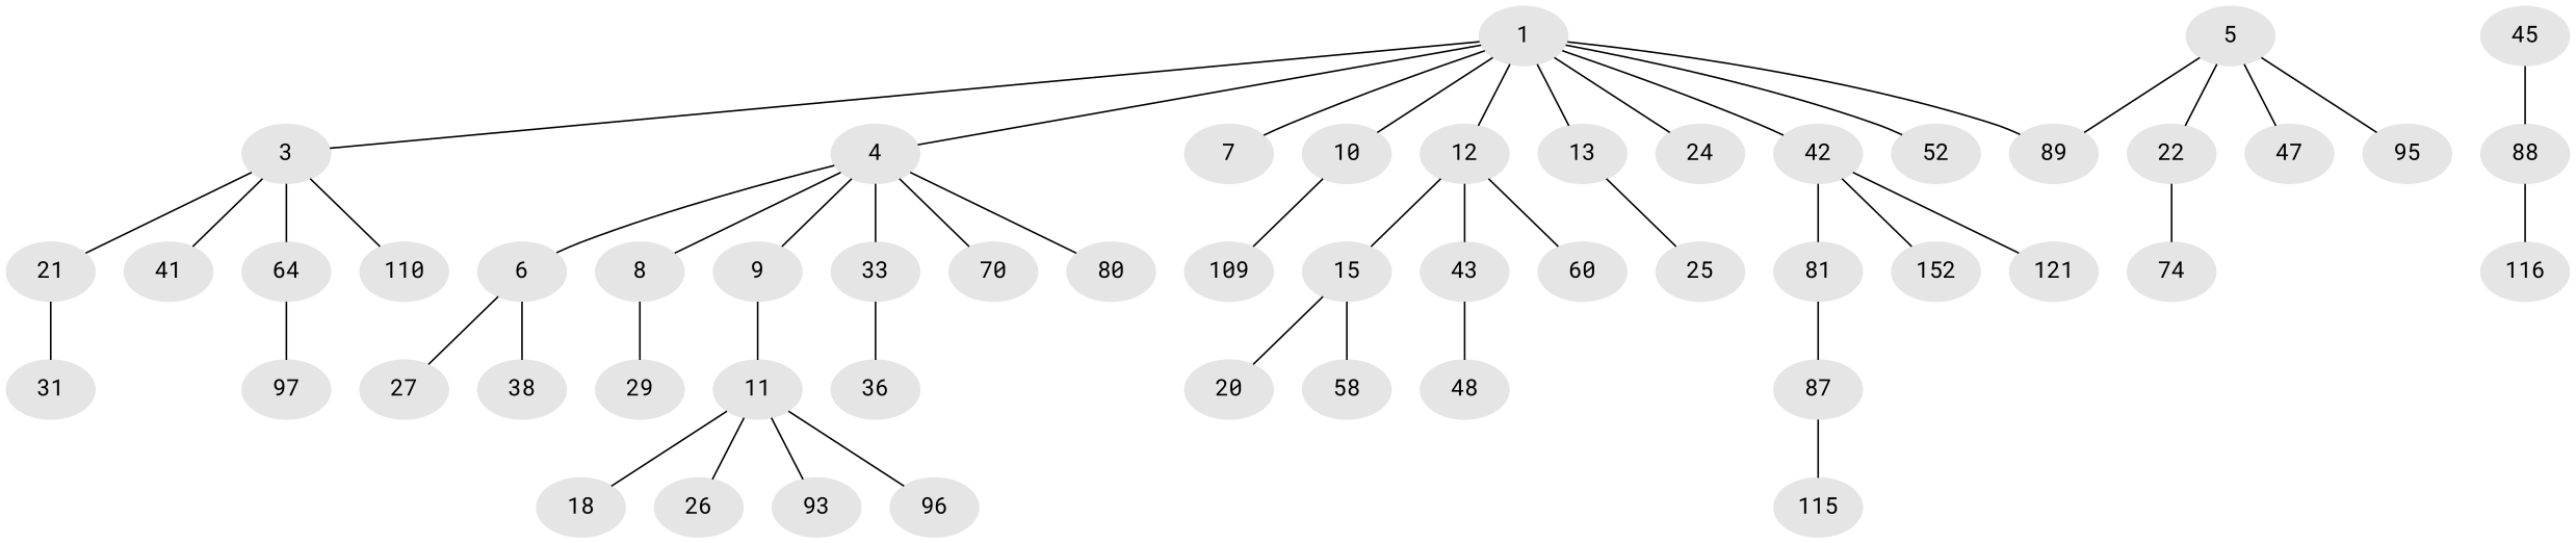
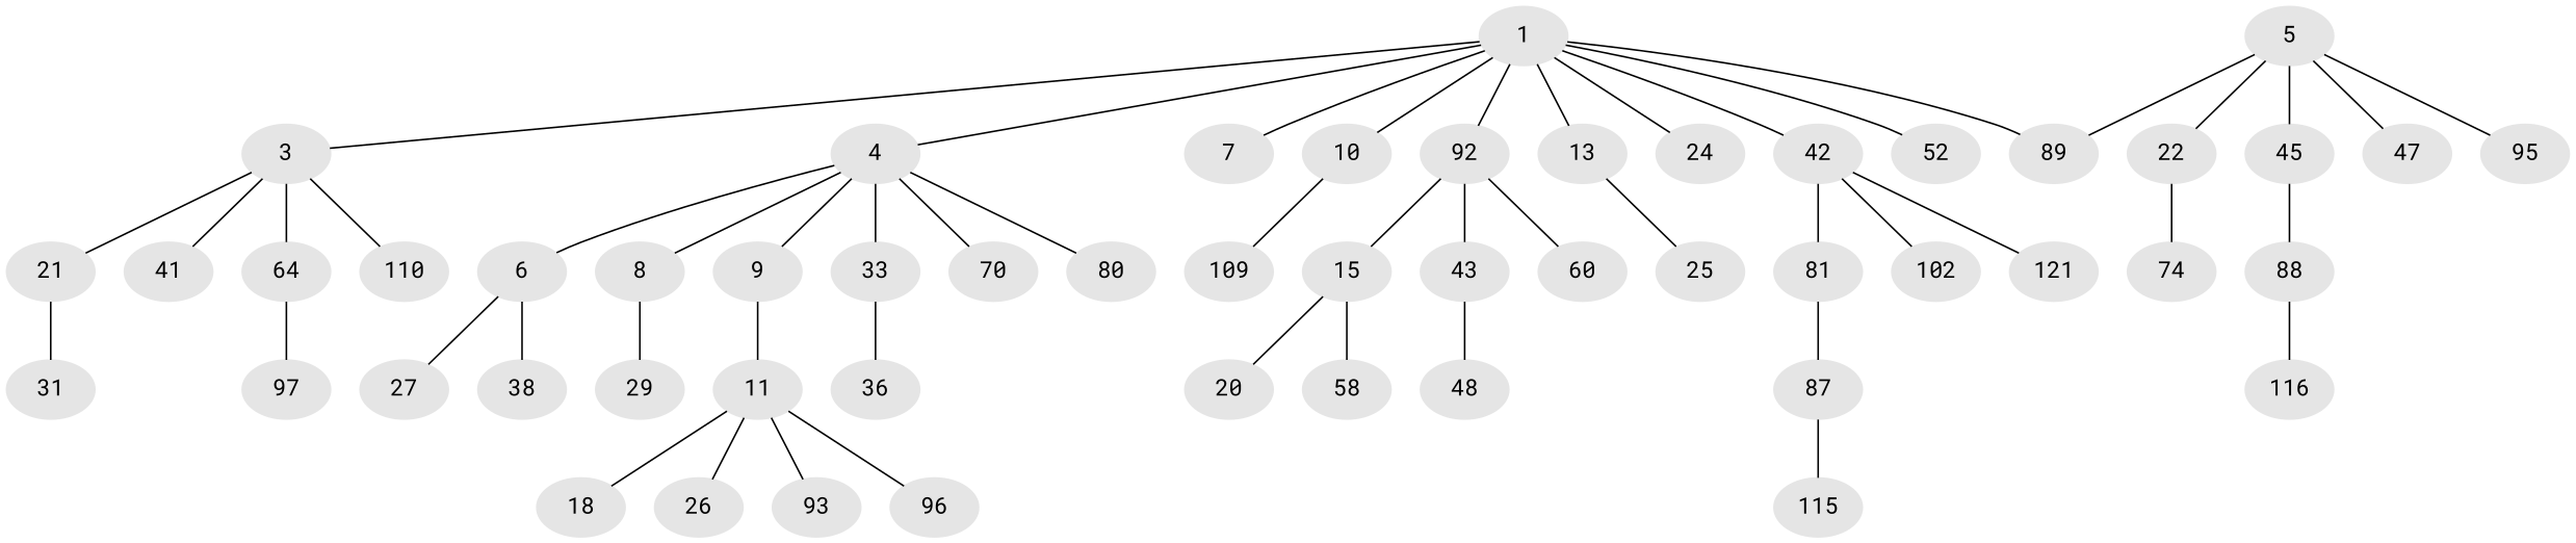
  graph {
    fontname="Roboto Mono"
    node [color=gray90 fontname="Roboto Mono" style=filled]
    edge [fontname="Roboto Mono"]
    1 [super="+2"]
    3
    4
    7 [super="+66"]
    10
-   12 [super="+23"]
+   12 [super="+23" label=92]
    13 [super="+17"]
    24 [super="+78+68+54+65"]
    42 [super="+49+84"]
    52
    89 [super="+94+108"]
    21 [super="+132+99+57"]
    41 [super="+83+128+73"]
    64
    110
    6 [super="+77+62"]
    8 [super="+28"]
    9 [super="+90"]
    33
    70 [super="+134+125+106"]
    80
    5 [super="+14+39+19"]
    22 [super="+118+53"]
    45 [super="+92"]
    47 [super="+104"]
    95 [super="+112+127+98"]
    109
    15 [super="+40+44+67"]
    43
    60
    25 [super="+30"]
    81
-   102 [label=152]
+   102
    121
    31 [super="+79+133"]
    97 [super="+113"]
    27 [super="+136"]
    38 [super="+131"]
    29
    11 [super="+85+32+86+16"]
    36
    74
    88
    18
    26 [super="+37+51"]
    93 [super="+129"]
    96 [super="+130"]
    20 [super="+126"]
    58 [super="+123"]
    48
    87
    116
    115
    1 -- 3
    1 -- 4
    1 -- 7
    1 -- 10
    1 -- 12
    1 -- 13
    1 -- 24
    1 -- 42
    1 -- 52
    1 -- 89
    3 -- 21
    3 -- 41
    3 -- 64
    3 -- 110
    4 -- 6
    4 -- 8
    4 -- 9
    4 -- 33
    4 -- 70
    4 -- 80
    10 -- 109
    12 -- 15
    12 -- 43
    12 -- 60
    13 -- 25
    42 -- 81
    42 -- 102
    42 -- 121
    21 -- 31
    64 -- 97
    6 -- 27
    6 -- 38
    8 -- 29
    9 -- 11
    33 -- 36
    5 -- 89
    5 -- 22
+   5 -- 45
    5 -- 47
    5 -- 95
    22 -- 74
    45 -- 88
    15 -- 20
    15 -- 58
    43 -- 48
    81 -- 87
    11 -- 18
    11 -- 26
    11 -- 93
    11 -- 96
    88 -- 116
    87 -- 115
  }
